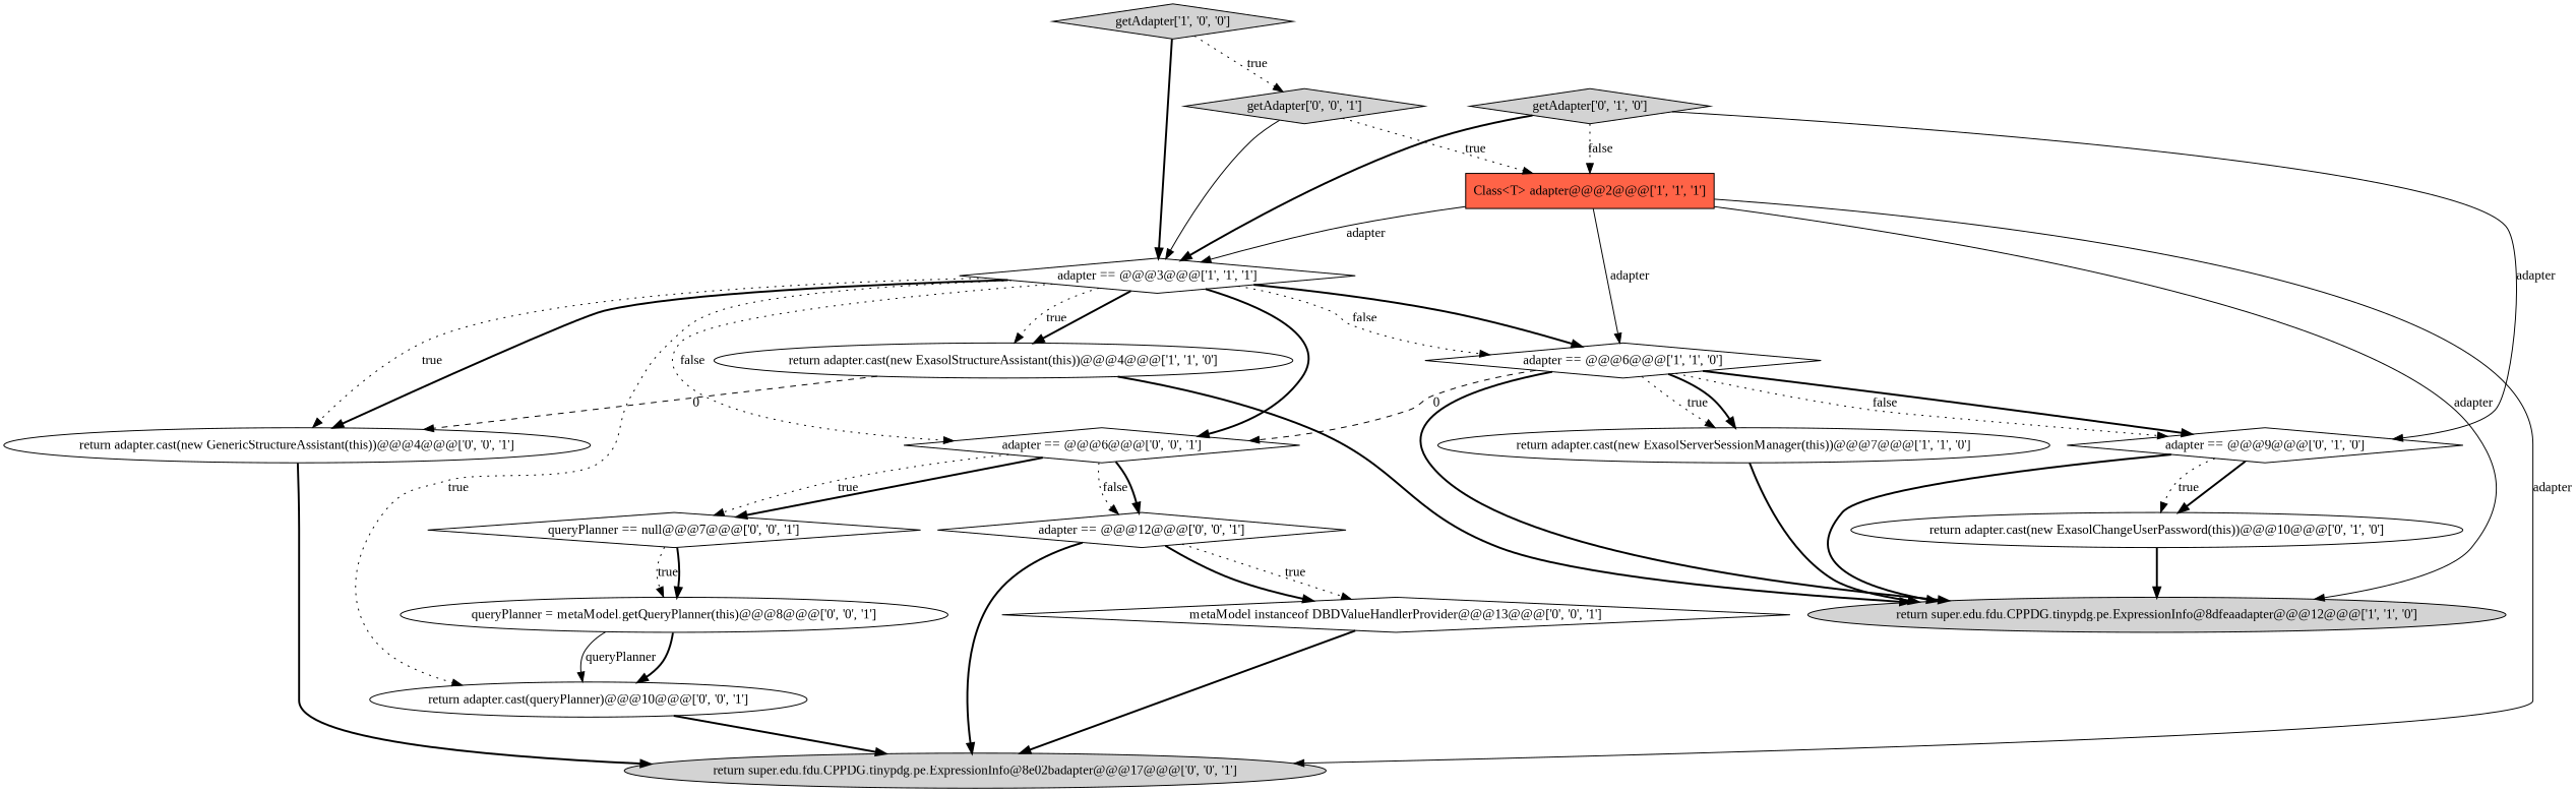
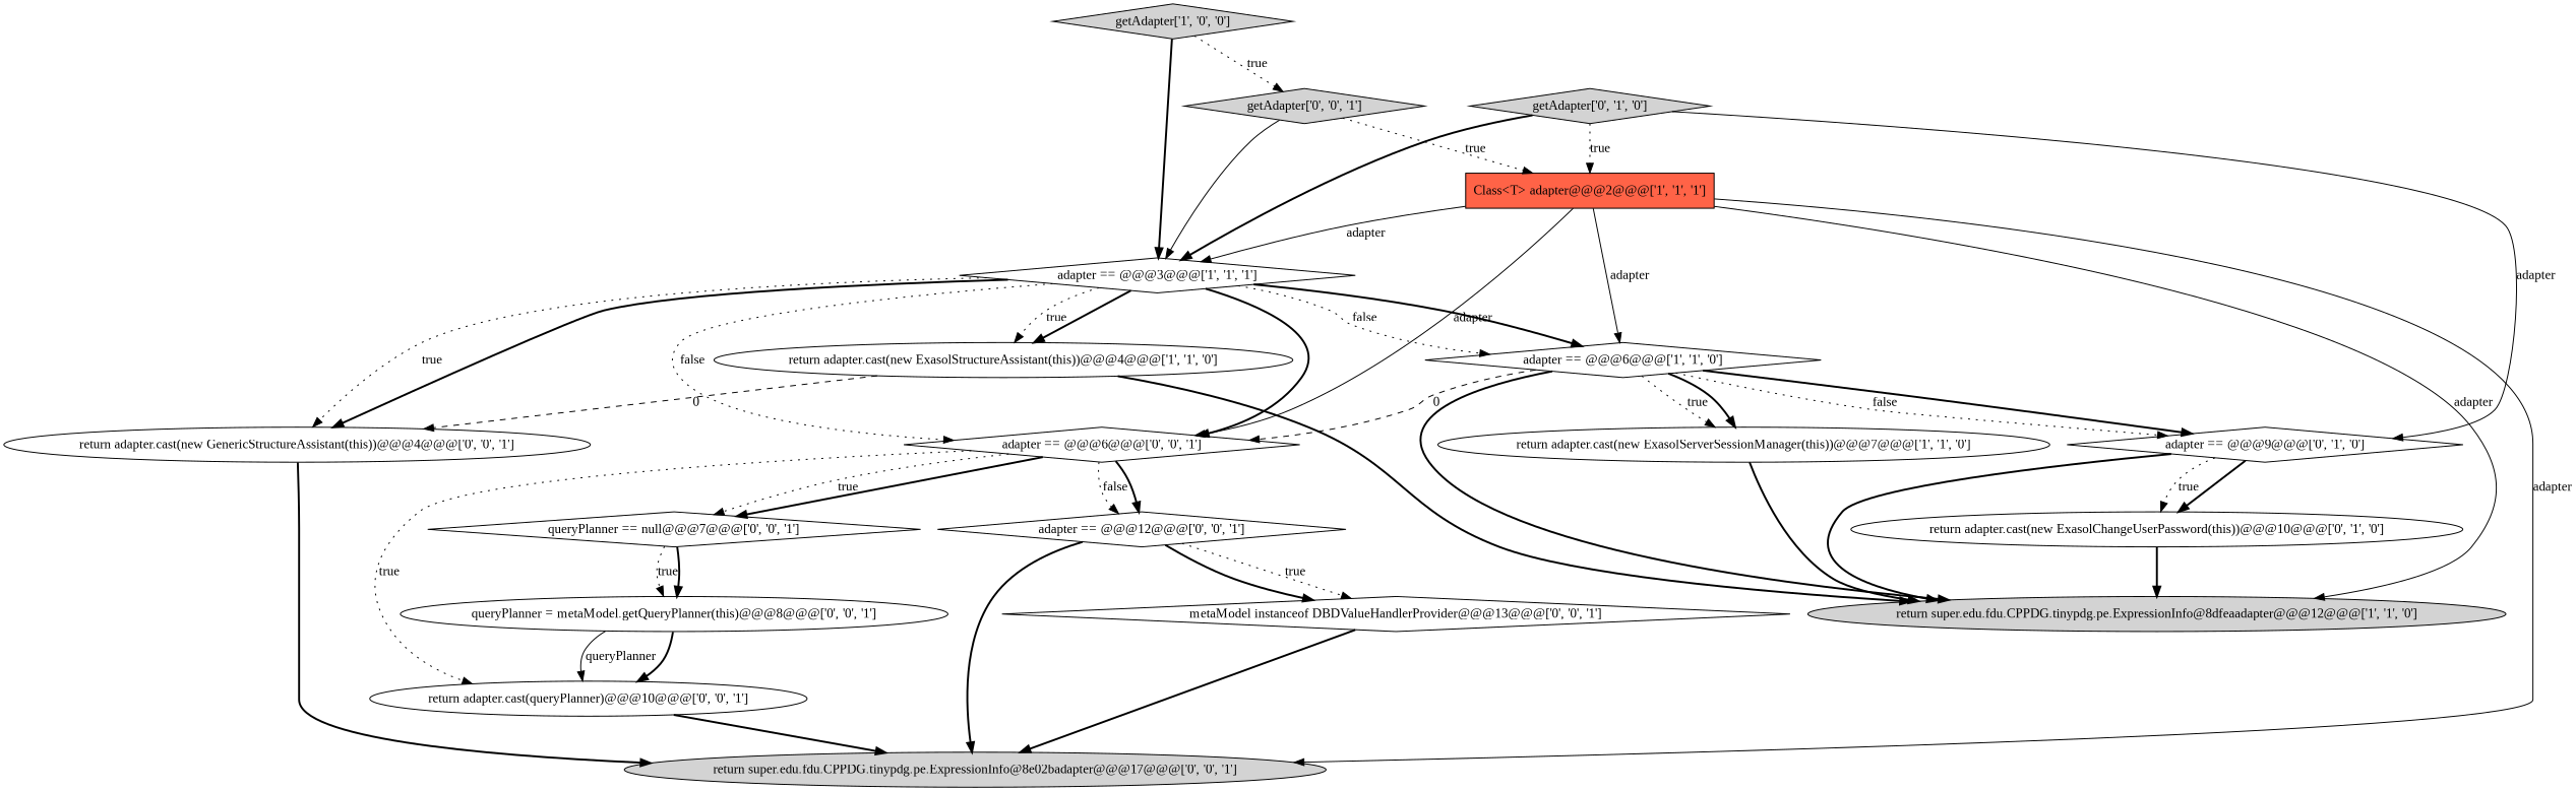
  digraph {
    fontname="Liberation Serif"
    node [fillcolor=white fontname="Liberation Serif" shape=diamond style=filled]
    edge [fontname="Liberation Serif" style=bold]
    n1 [label="return adapter.cast(new ExasolStructureAssistant(this))@@@4@@@['1', '1', '0']" shape=ellipse]
    n2 [fillcolor=lightgray label="return super.edu.fdu.CPPDG.tinypdg.pe.ExpressionInfo@8dfeaadapter@@@12@@@['1', '1', '0']" shape=ellipse]
    n3 [label="return adapter.cast(new GenericStructureAssistant(this))@@@4@@@['0', '0', '1']" shape=ellipse]
    n4 [fillcolor=lightgray label="return super.edu.fdu.CPPDG.tinypdg.pe.ExpressionInfo@8e02badapter@@@17@@@['0', '0', '1']" shape=ellipse]
    n5 [label="return adapter.cast(queryPlanner)@@@10@@@['0', '0', '1']" shape=ellipse]
    n6 [fillcolor=lightgray label="getAdapter['1', '0', '0']"]
    n7 [label="adapter == @@@3@@@['1', '1', '1']"]
    n8 [fillcolor=lightgray label="getAdapter['0', '0', '1']"]
    n9 [label="adapter == @@@6@@@['1', '1', '0']"]
    n10 [label="adapter == @@@6@@@['0', '0', '1']"]
    n11 [fillcolor=tomato label="Class<T> adapter@@@2@@@['1', '1', '1']" shape=box]
    n12 [label="return adapter.cast(new ExasolServerSessionManager(this))@@@7@@@['1', '1', '0']" shape=ellipse]
    n13 [label="adapter == @@@12@@@['0', '0', '1']"]
    n14 [label="metaModel instanceof DBDValueHandlerProvider@@@13@@@['0', '0', '1']"]
    n15 [label="adapter == @@@9@@@['0', '1', '0']"]
    n16 [label="return adapter.cast(new ExasolChangeUserPassword(this))@@@10@@@['0', '1', '0']" shape=ellipse]
    n17 [fillcolor=lightgray label="getAdapter['0', '1', '0']"]
    n18 [label="queryPlanner == null@@@7@@@['0', '0', '1']"]
    n19 [label="queryPlanner = metaModel.getQueryPlanner(this)@@@8@@@['0', '0', '1']" shape=ellipse]
    n1 -> n2
    n1 -> n3 [label=0 style=dashed]
    n3 -> n4
    n5 -> n4
    n6 -> n7
    n6 -> n8 [label=true style=dotted]
    n7 -> n1
    n7 -> n1 [label=true style=dotted]
    n7 -> n3
    n7 -> n3 [label=true style=dotted]
    n7 -> n9 [label=false style=dotted]
    n7 -> n9
    n7 -> n10
    n7 -> n10 [label=false style=dotted]
    n8 -> n7 [style=solid]
    n8 -> n11 [label=true style=dotted]
    n9 -> n2
    n9 -> n10 [label=0 style=dashed]
    n9 -> n12 [label=true style=dotted]
    n9 -> n12
    n9 -> n15
    n9 -> n15 [label=false style=dotted]
-   n7 -> n5 [label=true style=dotted]
+   n10 -> n5 [label=true style=dotted]
    n10 -> n13 [label=false style=dotted]
    n10 -> n13
    n10 -> n18
    n10 -> n18 [label=true style=dotted]
    n11 -> n2 [label=adapter style=solid]
    n11 -> n4 [label=adapter style=solid]
    n11 -> n7 [label=adapter style=solid]
    n11 -> n9 [label=adapter style=solid]
+   n11 -> n10 [label=adapter style=solid]
    n12 -> n2
    n13 -> n4
    n13 -> n14
    n13 -> n14 [label=true style=dotted]
    n14 -> n4
    n15 -> n2
    n15 -> n16
    n15 -> n16 [label=true style=dotted]
    n16 -> n2
    n17 -> n7
-   n17 -> n11 [label=false style=dotted]
+   n17 -> n11 [label=true style=dotted]
    n17 -> n15 [label=adapter style=solid]
    n18 -> n19 [label=true style=dotted]
    n18 -> n19
    n19 -> n5
    n19 -> n5 [label=queryPlanner style=solid]
  }
